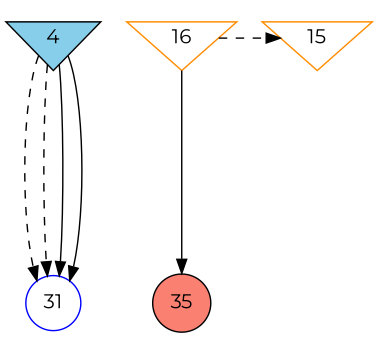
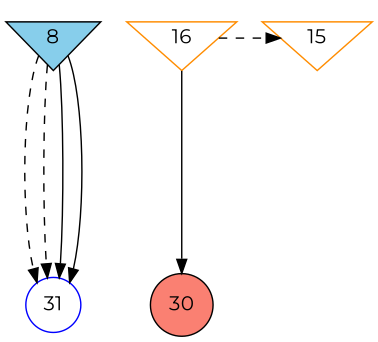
  digraph {
    fontname=Montserrat
    ranksep=2.0
    node [color=black fillcolor=white fontname=Montserrat shape=invtriangle style=filled]
    edge [fontname=Montserrat style=dashed]
-   4 [fillcolor=skyblue]
+   4 [fillcolor=skyblue label=8]
    15 [color=darkorange]
    16 [color=darkorange]
-   30 [fillcolor=salmon shape=circle label=35]
+   30 [fillcolor=salmon shape=circle]
    31 [color=blue shape=circle]
    subgraph sub_1 {
      rank=same
      4
      15
      16
    }
    subgraph sub_2 {
      rank=same
    }
    subgraph sub_3 {
      rank=same
      30
      31
    }
    4 -> 31
    4 -> 31
    4 -> 31 [style=solid]
    4 -> 31 [style=solid]
    16 -> 15
    16 -> 30 [style=solid]
  }
